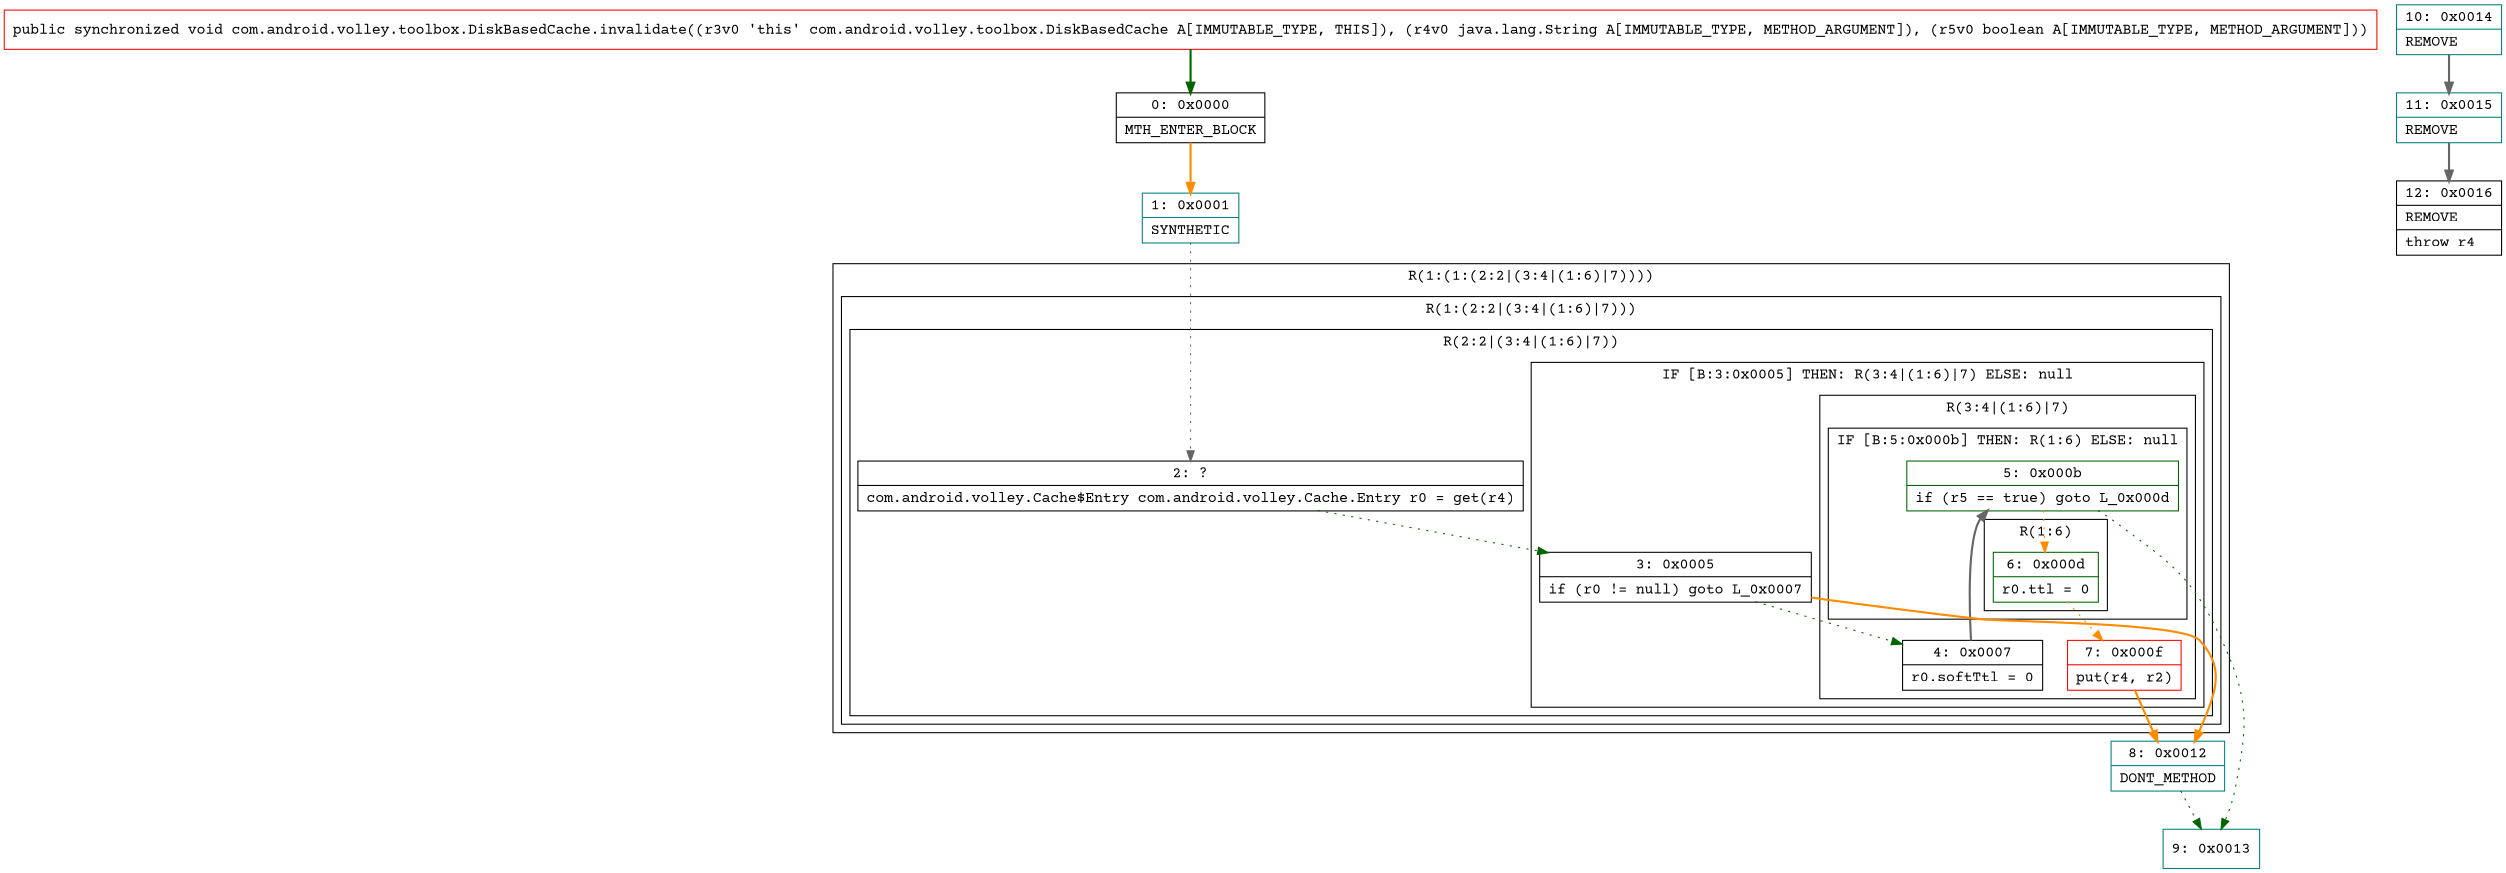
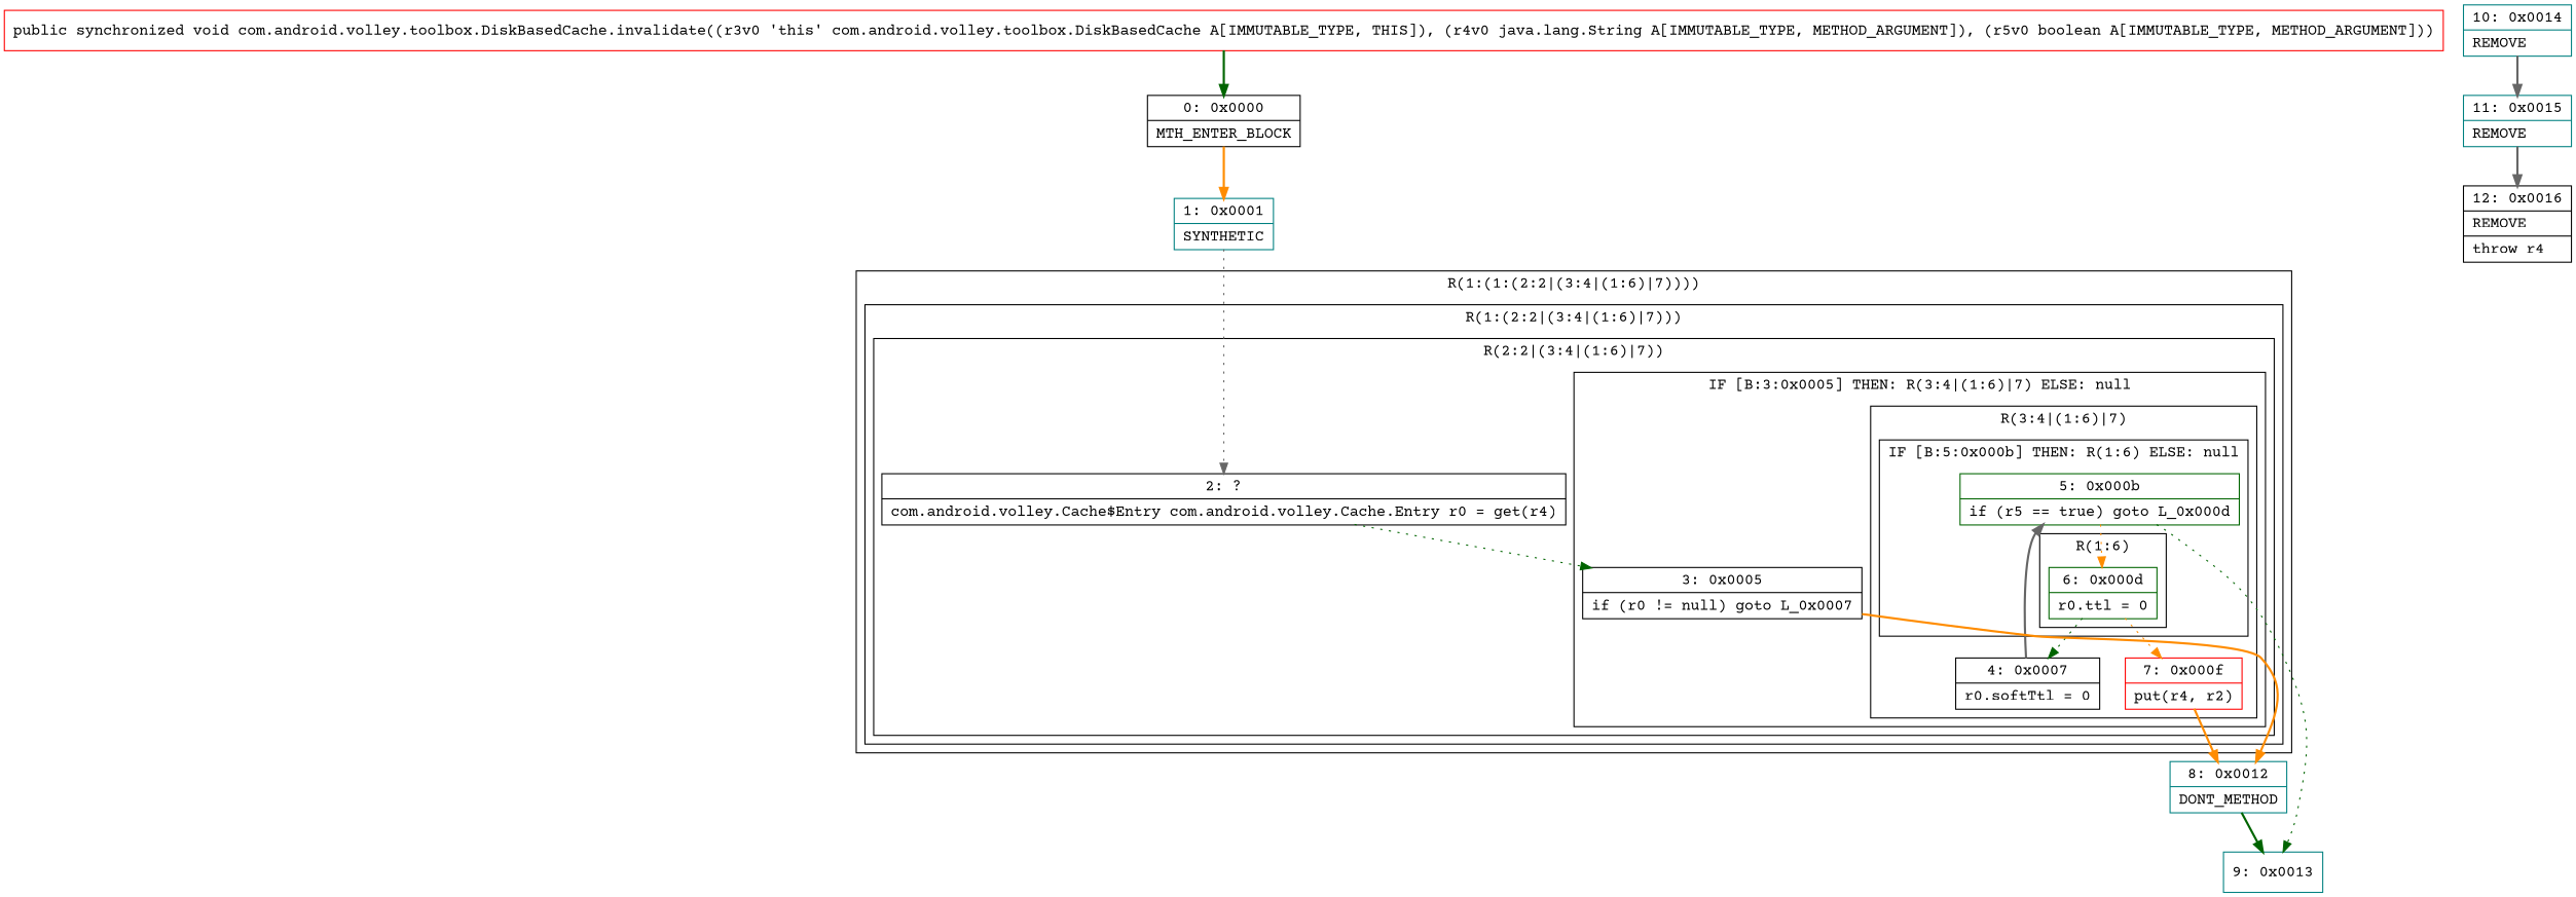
  digraph {
    fontname="Courier Prime"
    node [color=black fontname="Courier Prime" shape=record]
    edge [color=darkorange fontname="Courier Prime" style=bold]
    n1 [color=darkgreen label="{6\:\ 0x000d|r0.ttl = 0\l}"]
    n2 [color=darkgreen label="{5\:\ 0x000b|if (r5 == true) goto L_0x000d\l}"]
    n3 [label="{4\:\ 0x0007|r0.softTtl = 0\l}"]
    n4 [color=red label="{7\:\ 0x000f|put(r4, r2)\l}"]
    n5 [label="{3\:\ 0x0005|if (r0 != null) goto L_0x0007\l}"]
    n6 [label="{2\:\ ?|com.android.volley.Cache$Entry com.android.volley.Cache.Entry r0 = get(r4)\l}"]
    n7 [color=teal label="{9\:\ 0x0013}"]
    n8 [color=teal label="{8\:\ 0x0012|DONT_METHOD\l}"]
    n9 [label="{0\:\ 0x0000|MTH_ENTER_BLOCK\l}"]
    n10 [color=teal label="{1\:\ 0x0001|SYNTHETIC\l}"]
    n11 [color=teal label="{10\:\ 0x0014|REMOVE\l}"]
    n12 [color=teal label="{11\:\ 0x0015|REMOVE\l}"]
    n13 [label="{12\:\ 0x0016|REMOVE\l|throw r4\l}"]
    n14 [color=red label="{public synchronized void com.android.volley.toolbox.DiskBasedCache.invalidate((r3v0 'this' com.android.volley.toolbox.DiskBasedCache A[IMMUTABLE_TYPE, THIS]), (r4v0 java.lang.String A[IMMUTABLE_TYPE, METHOD_ARGUMENT]), (r5v0 boolean A[IMMUTABLE_TYPE, METHOD_ARGUMENT])) }"]
    subgraph cluster_1 {
      label="R(1:(1:(2:2|(3:4|(1:6)|7))))"
      subgraph cluster_2 {
        label="R(1:(2:2|(3:4|(1:6)|7)))"
        subgraph cluster_3 {
          label="R(2:2|(3:4|(1:6)|7))"
          n6
          subgraph cluster_4 {
            label="IF [B:3:0x0005] THEN: R(3:4|(1:6)|7) ELSE: null"
            n5
            subgraph cluster_5 {
              label="R(3:4|(1:6)|7)"
              n3
              n4
              subgraph cluster_6 {
                label="IF [B:5:0x000b] THEN: R(1:6) ELSE: null"
                n2
                subgraph cluster_7 {
                  label="R(1:6)"
                  n1
                }
              }
            }
          }
        }
      }
    }
    n1 -> n4 [style=dotted]
    n2 -> n1 [style=dotted]
    n2 -> n7 [color=darkgreen style=dotted]
    n3 -> n2 [color=gray40]
    n4 -> n8
-   n5 -> n3 [color=darkgreen style=dotted]
+   n1 -> n3 [color=darkgreen style=dotted]
    n5 -> n8
    n6 -> n5 [color=darkgreen style=dotted]
-   n8 -> n7 [color=darkgreen style=dotted]
+   n8 -> n7 [color=darkgreen]
    n9 -> n10
    n10 -> n6 [color=gray40 style=dotted]
    n11 -> n12 [color=gray40]
    n12 -> n13 [color=gray40]
    n14 -> n9 [color=darkgreen]
  }
